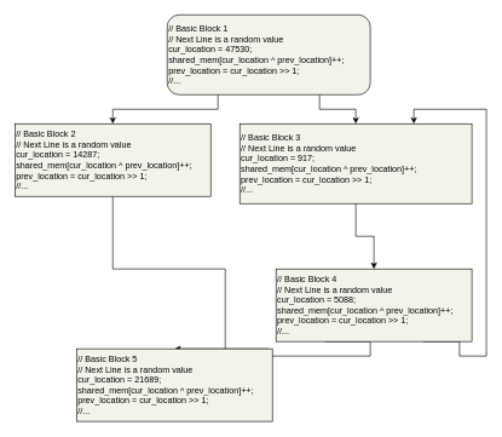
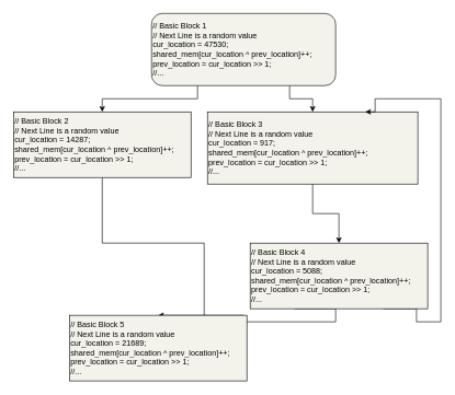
  <mxCell id="0" />
  <mxCell id="1" parent="0" />
  <mxCell id="2" style="edgeStyle=orthogonalEdgeStyle;rounded=0;orthogonalLoop=1;jettySize=auto;html=1;exitX=0.25;exitY=1;exitDx=0;exitDy=0;entryX=0.5;entryY=0;entryDx=0;entryDy=0;" parent="1" source="4" target="6" edge="1"><mxGeometry relative="1" as="geometry" /></mxCell>
  <mxCell id="3" style="edgeStyle=orthogonalEdgeStyle;rounded=0;orthogonalLoop=1;jettySize=auto;html=1;exitX=0.75;exitY=1;exitDx=0;exitDy=0;" parent="1" source="4" target="8" edge="1"><mxGeometry relative="1" as="geometry" /></mxCell>
  <mxCell id="4" value="&lt;span style=&quot;background-color: rgb(243 , 243 , 235)&quot;&gt;&lt;font color=&quot;#030303&quot;&gt;// Basic Block 1&lt;br&gt;// Next Line is a random value&lt;br&gt;cur_location = 47530; &lt;br&gt;shared_mem[cur_location ^ prev_location]++;&lt;br&gt;prev_location = cur_location &amp;gt;&amp;gt; 1;&lt;br&gt;//...&lt;/font&gt;&lt;br&gt;&lt;/span&gt;" style="whiteSpace=wrap;html=1;align=left;background-color=rgb(243, 243, 235);fillColor=#f3f3eb;rounded=1;" parent="1" vertex="1"><mxGeometry x="230" y="20" width="280" height="110" as="geometry" /></mxCell>
  <mxCell id="5" style="edgeStyle=orthogonalEdgeStyle;rounded=0;orthogonalLoop=1;jettySize=auto;html=1;exitX=0.5;exitY=1;exitDx=0;exitDy=0;endArrow=none;endFill=0;" parent="1" source="6" edge="1"><mxGeometry relative="1" as="geometry"><mxPoint x="370" y="490" as="targetPoint" /><Array as="points"><mxPoint x="155" y="370" /><mxPoint x="310" y="370" /><mxPoint x="310" y="490" /></Array></mxGeometry></mxCell>
  <mxCell id="6" value="&lt;font color=&quot;#030303&quot;&gt;&lt;span style=&quot;background-color: rgb(243 , 243 , 235)&quot;&gt;// Basic Block 2&lt;br&gt;&lt;/span&gt;&lt;span style=&quot;background-color: rgb(243 , 243 , 235)&quot;&gt;// Next Line is a random value&lt;br&gt;&lt;/span&gt;&lt;/font&gt;&lt;span style=&quot;background-color: rgb(243 , 243 , 235)&quot;&gt;&lt;font color=&quot;#030303&quot;&gt;cur_location = 14287; &lt;br&gt;shared_mem[cur_location ^ prev_location]++;&lt;br&gt;prev_location = cur_location &amp;gt;&amp;gt; 1;&lt;br&gt;//...&lt;/font&gt;&lt;br&gt;&lt;/span&gt;" style="rounded=0;whiteSpace=wrap;html=1;align=left;background-color=rgb(243, 243, 235);fillColor=#f3f3eb;" parent="1" vertex="1"><mxGeometry x="20" y="170" width="270" height="100" as="geometry" /></mxCell>
  <mxCell id="7" style="edgeStyle=orthogonalEdgeStyle;rounded=0;orthogonalLoop=1;jettySize=auto;html=1;exitX=0.5;exitY=1;exitDx=0;exitDy=0;" parent="1" source="8" target="11" edge="1"><mxGeometry relative="1" as="geometry" /></mxCell>
- <mxCell id="8" value="&lt;font color=&quot;#030303&quot;&gt;&lt;span style=&quot;background-color: rgb(243 , 243 , 235)&quot;&gt;// Basic Block 3&lt;br&gt;&lt;/span&gt;&lt;span style=&quot;background-color: rgb(243 , 243 , 235)&quot;&gt;// Next Line is a random value&lt;/span&gt;&lt;/font&gt;&lt;span style=&quot;background-color: rgb(243 , 243 , 235)&quot;&gt;&lt;font color=&quot;#030303&quot;&gt;&lt;br&gt;cur_location = 917; &lt;br&gt;shared_mem[cur_location ^ prev_location]++;&lt;br&gt;prev_location = cur_location &amp;gt;&amp;gt; 1;&lt;br&gt;//...&lt;/font&gt;&lt;br&gt;&lt;/span&gt;" style="rounded=0;whiteSpace=wrap;html=1;align=left;background-color=rgb(243, 243, 235);fillColor=#f3f3eb;" parent="1" vertex="1"><mxGeometry x="330" y="170" width="320" height="110" as="geometry" /></mxCell>
+ <mxCell id="8" value="&lt;font color=&quot;#030303&quot;&gt;&lt;span style=&quot;background-color: rgb(243 , 243 , 235)&quot;&gt;// Basic Block 3&lt;br&gt;&lt;/span&gt;&lt;span style=&quot;background-color: rgb(243 , 243 , 235)&quot;&gt;// Next Line is a random value&lt;/span&gt;&lt;/font&gt;&lt;span style=&quot;background-color: rgb(243 , 243 , 235)&quot;&gt;&lt;font color=&quot;#030303&quot;&gt;&lt;br&gt;cur_location = 917; &lt;br&gt;shared_mem[cur_location ^ prev_location]++;&lt;br&gt;prev_location = cur_location &amp;gt;&amp;gt; 1;&lt;br&gt;//...&lt;/font&gt;&lt;br&gt;&lt;/span&gt;" style="rounded=0;whiteSpace=wrap;html=1;align=left;background-color=rgb(243, 243, 235);fillColor=#f3f3eb;" parent="1" vertex="1"><mxGeometry x="315" y="170" width="320" height="110" as="geometry" /></mxCell>
  <mxCell id="9" style="edgeStyle=orthogonalEdgeStyle;rounded=0;orthogonalLoop=1;jettySize=auto;html=1;exitX=0.25;exitY=1;exitDx=0;exitDy=0;entryX=0.5;entryY=0;entryDx=0;entryDy=0;" parent="1" source="11" target="12" edge="1"><mxGeometry relative="1" as="geometry"><Array as="points"><mxPoint x="510" y="470" /><mxPoint x="510" y="490" /><mxPoint x="370" y="490" /></Array></mxGeometry></mxCell>
  <mxCell id="10" style="edgeStyle=orthogonalEdgeStyle;rounded=0;orthogonalLoop=1;jettySize=auto;html=1;exitX=0.75;exitY=1;exitDx=0;exitDy=0;entryX=0.75;entryY=0;entryDx=0;entryDy=0;" parent="1" source="11" target="8" edge="1"><mxGeometry relative="1" as="geometry"><mxPoint x="750" y="130" as="targetPoint" /><Array as="points"><mxPoint x="633" y="470" /><mxPoint x="633" y="490" /><mxPoint x="670" y="490" /><mxPoint x="670" y="150" /><mxPoint x="570" y="150" /></Array></mxGeometry></mxCell>
  <mxCell id="11" value="&lt;font color=&quot;#030303&quot;&gt;&lt;span style=&quot;background-color: rgb(243 , 243 , 235)&quot;&gt;// Basic Block 4&lt;br&gt;&lt;/span&gt;&lt;span style=&quot;background-color: rgb(243 , 243 , 235)&quot;&gt;// Next Line is a random value&lt;/span&gt;&lt;/font&gt;&lt;span style=&quot;background-color: rgb(243 , 243 , 235)&quot;&gt;&lt;font color=&quot;#030303&quot;&gt;&lt;br&gt;cur_location = 5088; &lt;br&gt;shared_mem[cur_location ^ prev_location]++;&lt;br&gt;prev_location = cur_location &amp;gt;&amp;gt; 1;&lt;br&gt;//...&lt;/font&gt;&lt;br&gt;&lt;/span&gt;" style="rounded=0;whiteSpace=wrap;html=1;align=left;background-color=rgb(243, 243, 235);fillColor=#f3f3eb;" parent="1" vertex="1"><mxGeometry x="380" y="370" width="270" height="100" as="geometry" /></mxCell>
  <mxCell id="12" value="&lt;font color=&quot;#030303&quot;&gt;&lt;span style=&quot;background-color: rgb(243 , 243 , 235)&quot;&gt;// Basic Block 5&lt;br&gt;&lt;/span&gt;&lt;span style=&quot;background-color: rgb(243 , 243 , 235)&quot;&gt;// Next Line is a random value&lt;/span&gt;&lt;/font&gt;&lt;span style=&quot;background-color: rgb(243 , 243 , 235)&quot;&gt;&lt;font color=&quot;#030303&quot;&gt;&lt;br&gt;cur_location = 21689; &lt;br&gt;shared_mem[cur_location ^ prev_location]++;&lt;br&gt;prev_location = cur_location &amp;gt;&amp;gt; 1;&lt;br&gt;//...&lt;/font&gt;&lt;br&gt;&lt;/span&gt;" style="rounded=0;whiteSpace=wrap;html=1;align=left;background-color=rgb(243, 243, 235);fillColor=#f3f3eb;" parent="1" vertex="1"><mxGeometry x="105" y="480" width="270" height="100" as="geometry" /></mxCell>
